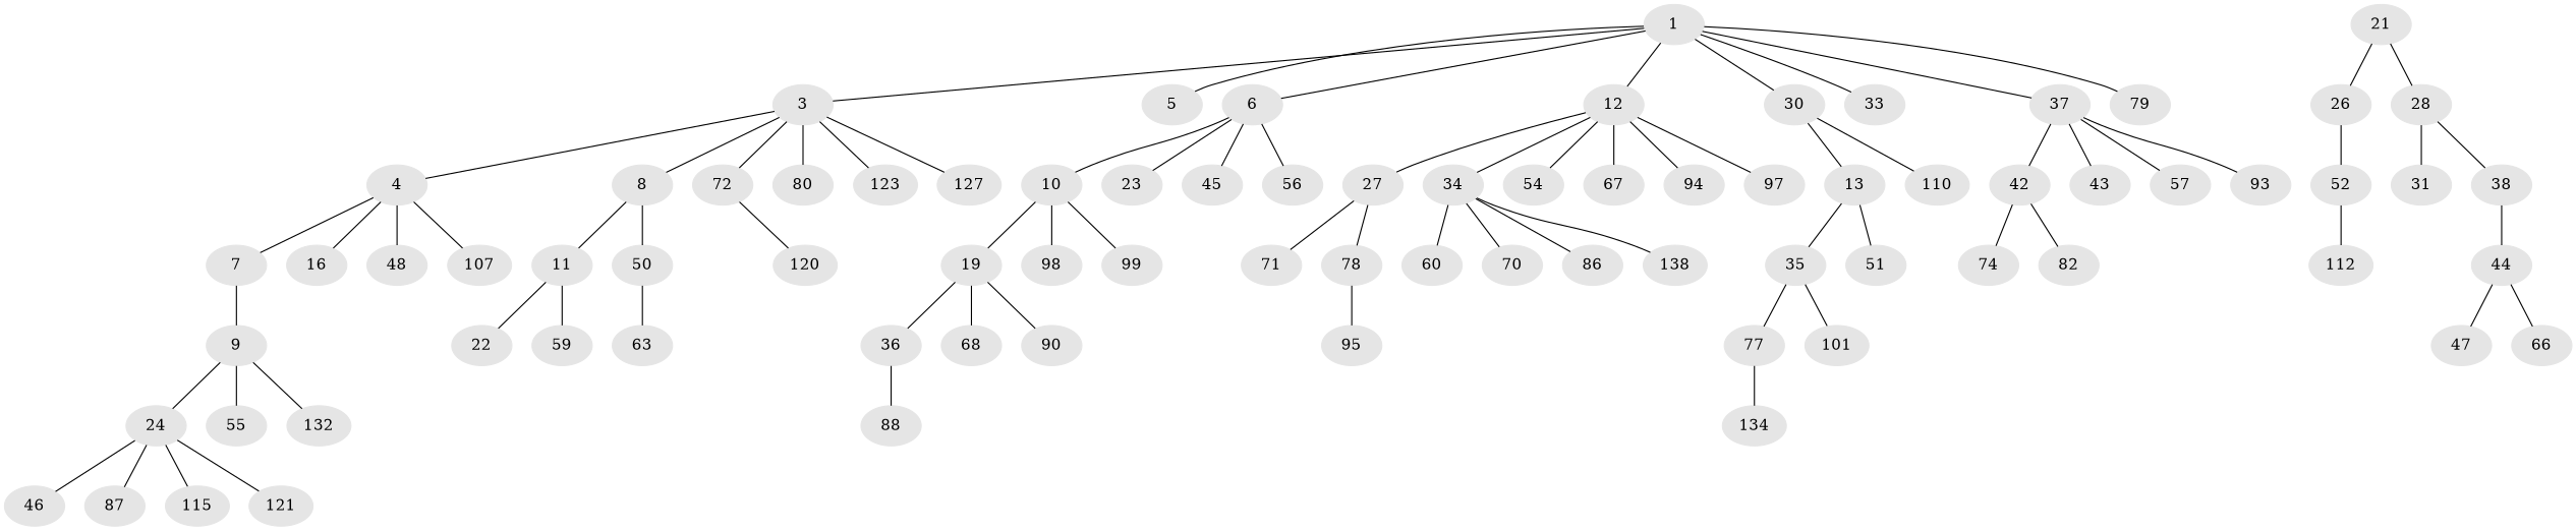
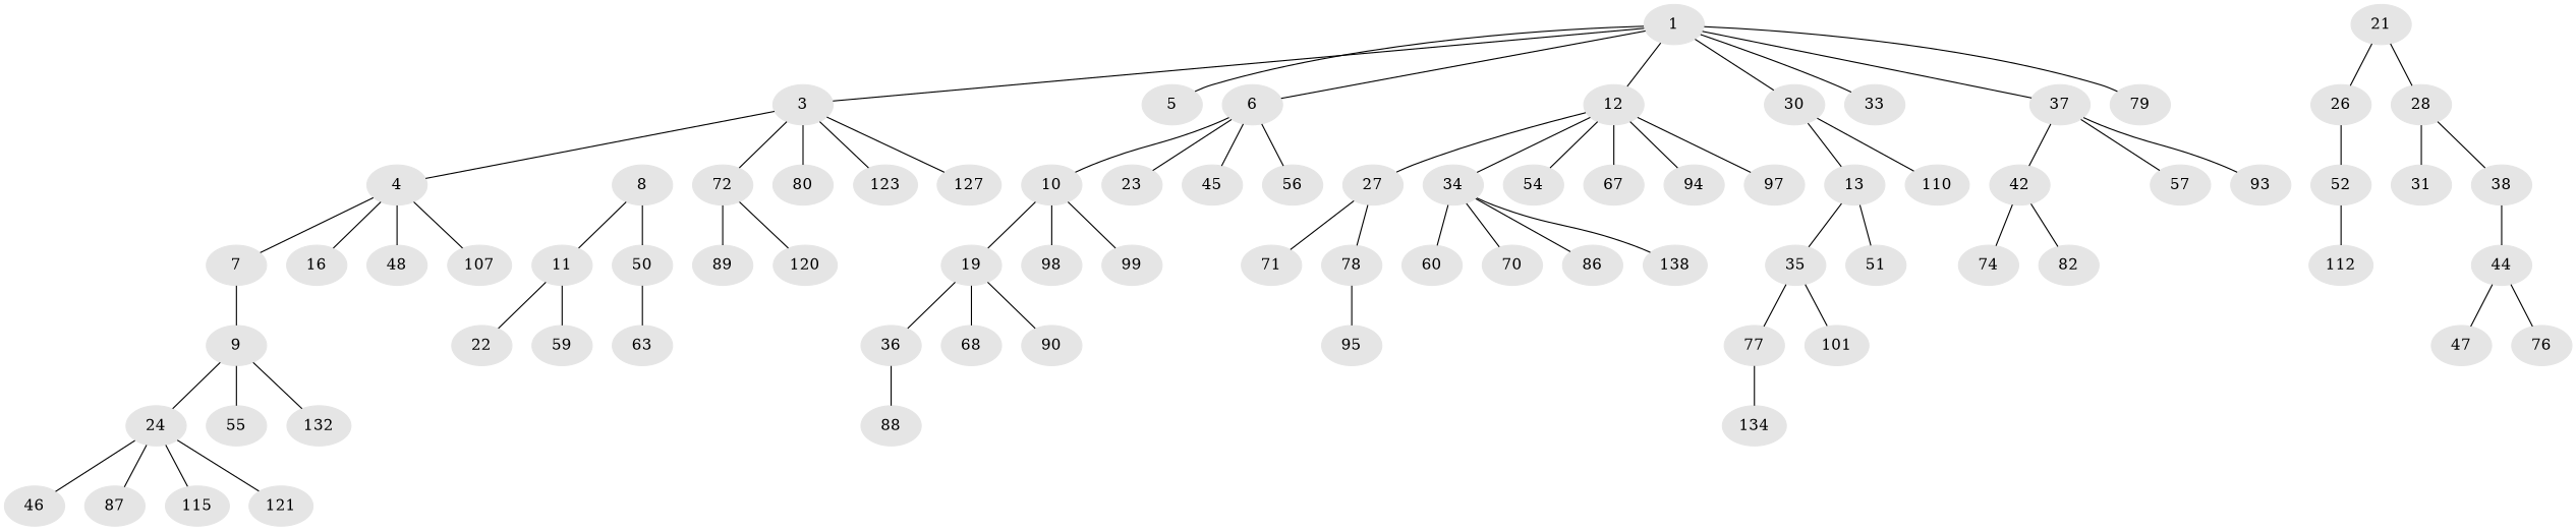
  graph {
    node [color=gray90 style=filled]
    1 [super="+2"]
    3 [super="+53+61+91"]
    5 [super="+65"]
    6 [super="+84"]
    12 [super="+39+18+15+136+85"]
    30
    33
    37
    79
    4
    8
    72
    80
    123 [super="+131"]
    127
    10 [super="+17+63"]
    23
    45
    56 [super="+102"]
    27 [super="+41"]
    34 [super="+58"]
    54
    67
    94 [super="+122"]
    97 [super="+100"]
    35 [super="+49"]
    13
    51
    21 [super="+109"]
    26 [super="+117"]
    28
    110 [super="+111"]
    42
-   43
    57
    93
    7
    16 [super="+114+29"]
    48
    107
    11 [super="+14"]
    50
+   89
    120
    9 [super="+62+20"]
    19
    98 [super="+105"]
    99
    24 [super="+81"]
    55
    132
    22 [super="+32+25"]
    59 [super="+96"]
    n54 [label=63]
    46 [super="+66+75"]
    87
    115
    121
    36
    68
    90
    71
    78
    60 [super="+69+139"]
    70
    86 [super="+128+103"]
    138
    77
    101
    88
    52
    31
    38
    112
    95
    44
    134
    74 [super="+92"]
    82
    47 [super="+118+137"]
-   76 [label=66]
+   76
    1 -- 3
    1 -- 5
    1 -- 6
    1 -- 12
    1 -- 30
    1 -- 33
    1 -- 37
    1 -- 79
    3 -- 4
-   3 -- 8
    3 -- 72
    3 -- 80
    3 -- 123
    3 -- 127
    6 -- 10
    6 -- 23
    6 -- 45
    6 -- 56
    12 -- 27
    12 -- 34
    12 -- 54
    12 -- 67
    12 -- 94
    12 -- 97
    30 -- 13
    30 -- 110
    37 -- 42
-   37 -- 43
    37 -- 57
    37 -- 93
    4 -- 7
    4 -- 16
    4 -- 48
    4 -- 107
    8 -- 11
    8 -- 50
+   72 -- 89
    72 -- 120
    10 -- 19
    10 -- 98
    10 -- 99
    27 -- 71
    27 -- 78
    34 -- 60
    34 -- 70
    34 -- 86
    34 -- 138
    35 -- 77
    35 -- 101
    13 -- 35
    13 -- 51
    21 -- 26
    21 -- 28
    26 -- 52
    28 -- 31
    28 -- 38
    42 -- 74
    42 -- 82
    7 -- 9
    11 -- 22
    11 -- 59
    50 -- n54
    9 -- 24
    9 -- 55
    9 -- 132
    19 -- 36
    19 -- 68
    19 -- 90
    24 -- 46
    24 -- 87
    24 -- 115
    24 -- 121
    36 -- 88
    78 -- 95
    77 -- 134
    52 -- 112
    38 -- 44
    44 -- 47
    44 -- 76
  }
